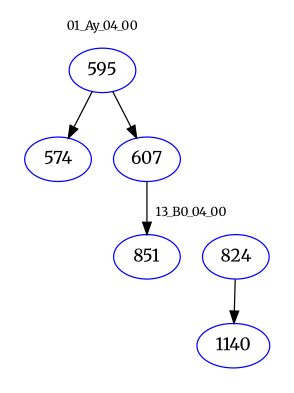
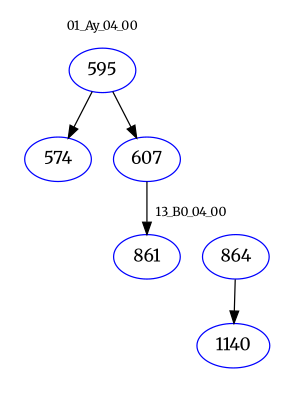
  digraph {
    fontname=Merriweather
    node [color=blue fontname=Merriweather]
    edge [color=black fontname=Merriweather]
    n1 [label=595]
    n2 [label=574]
    n3 [label=607]
-   n4 [label=824]
-   n5 [label=851]
+   n4 [label=864]
+   n5 [label=861]
    n6 [label=1140]
    subgraph cluster_1 {
      color=white
      fontsize=10
      label="01_Ay_04_00"
      n1
      n2
      n3
    }
    subgraph cluster_2 {
      color=white
      fontsize=10
      label="13_B0_04_00"
      n4
      n5
      n6
    }
    n1 -> n2
    n1 -> n3
    n3 -> n5
    n4 -> n6
  }
